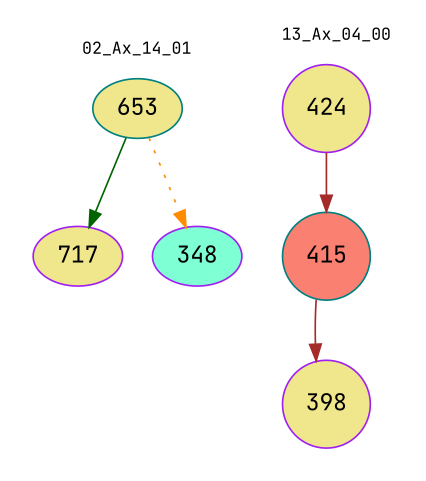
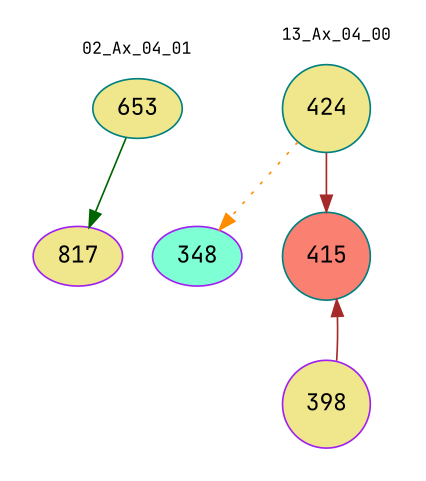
  digraph {
    fontname="JetBrains Mono"
    node [color=purple fillcolor=khaki fontname="JetBrains Mono" shape=ellipse style=filled]
    edge [color=brown fontname="JetBrains Mono" style=solid]
    n1 [color=teal label=653]
    n2 [fillcolor=aquamarine label=348]
-   n3 [label=717]
+   n3 [label=817]
    n4 [color=teal fillcolor=salmon label=415 shape=circle]
    n5 [label=398 shape=circle]
-   n6 [label=424 shape=circle]
+   n6 [color=teal label=424 shape=circle]
    subgraph cluster_1 {
      color=white
      fontsize=10
-     label="02_Ax_14_01"
+     label="02_Ax_04_01"
      n1
      n2
      n3
    }
    subgraph cluster_2 {
      color=white
      fontsize=10
      label="13_Ax_04_00"
      n4
      n5
      n6
    }
-   n1 -> n2 [color=darkorange style=dotted]
+   n6 -> n2 [color=darkorange style=dotted]
    n1 -> n3 [color=darkgreen]
-   n4 -> n5
+   n5 -> n4
    n6 -> n4
  }
